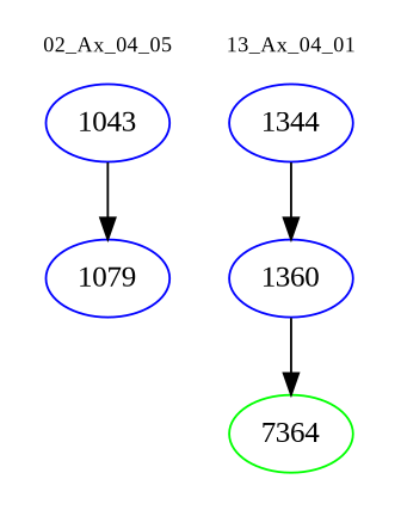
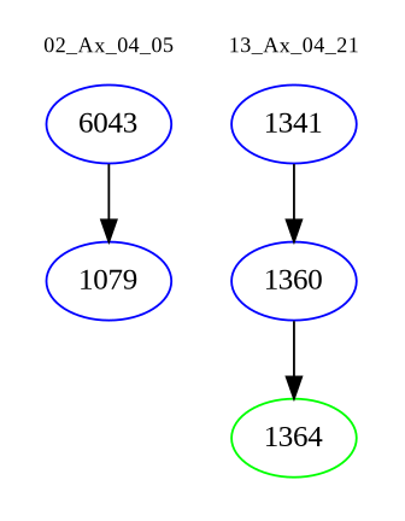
  digraph {
    fontname="Liberation Serif"
    node [color=blue fontname="Liberation Serif"]
    edge [color=black fontname="Liberation Serif"]
-   n1 [label=1043]
+   n1 [label=6043]
    n2 [label=1079]
    n3 [label=1360]
-   n4 [label=1344]
-   n5 [color=green label=7364]
+   n4 [label=1341]
+   n5 [color=green label=1364]
    subgraph cluster_1 {
      color=white
      fontsize=10
      label="02_Ax_04_05"
      n1
      n2
    }
    subgraph cluster_2 {
      color=white
      fontsize=10
-     label="13_Ax_04_01"
+     label="13_Ax_04_21"
      n3
      n4
      n5
    }
    n1 -> n2
    n3 -> n5
    n4 -> n3
  }
